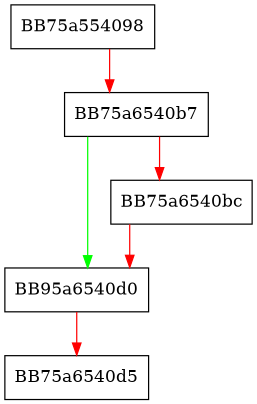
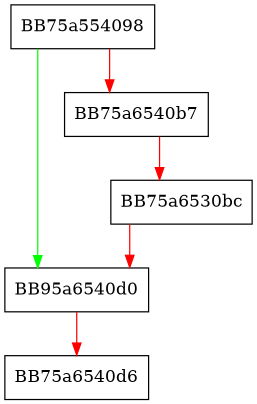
  digraph {
    splines=ortho
    node [shape=box]
    edge [color=red]
    n1 [label=BB75a554098]
    n2 [label=BB95a6540d0]
    BB75a6540b7
-   BB75a6540d5
-   BB75a6540bc
-   BB75a6540b7 -> n2 [color=green]
+   BB75a6540d5 [label=BB75a6540d6]
+   BB75a6540bc [label=BB75a6530bc]
+   n1 -> n2 [color=green]
    n1 -> BB75a6540b7
    n2 -> BB75a6540d5
    BB75a6540b7 -> BB75a6540bc
    BB75a6540bc -> n2
  }
